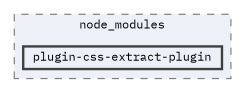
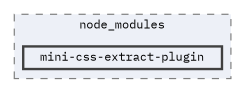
  digraph {
    compound=true
    fontname="IBM Plex Mono"
-   n1 [color=grey25 fillcolor="#edf0f7" fontname="IBM Plex Mono" fontsize=10 height=0.2 label="plugin-css-extract-plugin" shape=box style="filled,bold" width=0.4]
+   n1 [color=grey25 fillcolor="#edf0f7" fontname="IBM Plex Mono" fontsize=10 height=0.2 label="mini-css-extract-plugin" shape=box style="filled,bold" width=0.4]
    subgraph cluster_1 {
      bgcolor="#edf0f7"
      fontsize=10
      label=node_modules
      pencolor=grey50
      style="filled,dashed"
      n1
    }
  }
